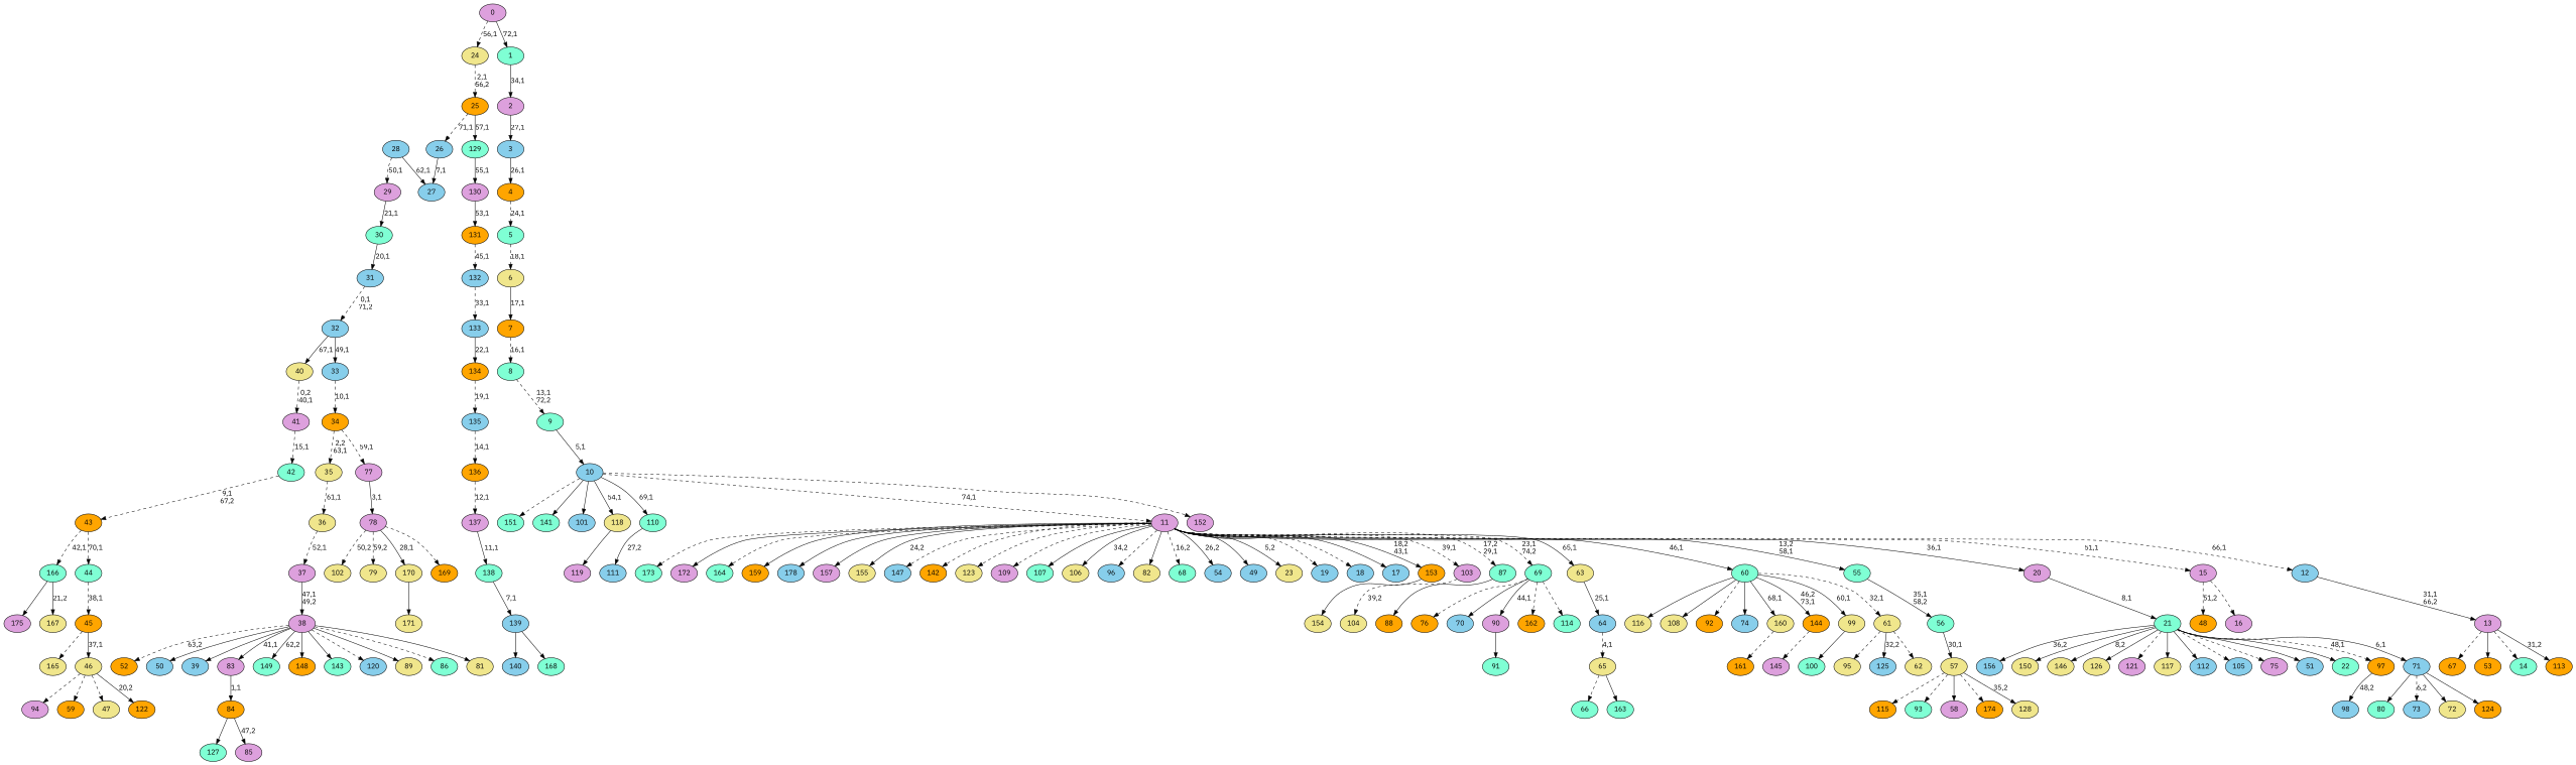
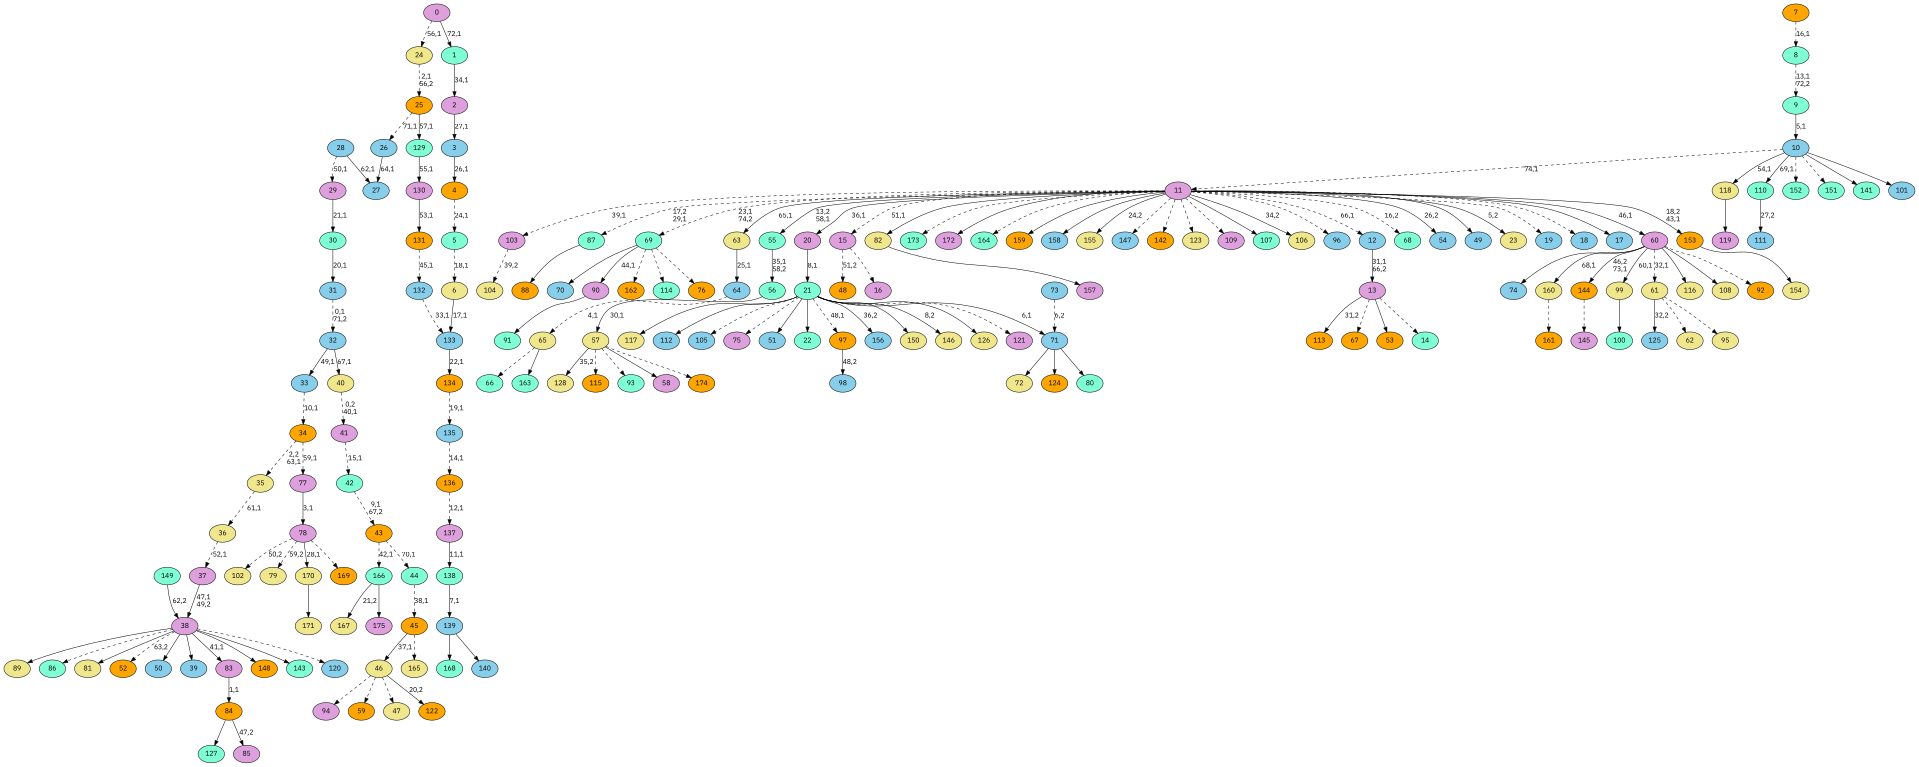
  digraph {
    fontname="IBM Plex Sans"
    node [fillcolor=khaki fontname="IBM Plex Sans" style=filled]
    edge [fontname="IBM Plex Sans" style=solid]
    170
    171
    166 [fillcolor=aquamarine]
    175 [fillcolor=plum]
    167
    161 [fillcolor=orange]
    160
    153 [fillcolor=orange]
    154
    144 [fillcolor=orange]
    145 [fillcolor=plum]
    139 [fillcolor=skyblue]
    168 [fillcolor=aquamarine]
    140 [fillcolor=skyblue]
    138 [fillcolor=aquamarine]
    137 [fillcolor=plum]
    136 [fillcolor=orange]
    135 [fillcolor=skyblue]
    134 [fillcolor=orange]
    133 [fillcolor=skyblue]
    132 [fillcolor=skyblue]
    131 [fillcolor=orange]
    130 [fillcolor=plum]
    129 [fillcolor=aquamarine]
    119 [fillcolor=plum]
    118
    110 [fillcolor=aquamarine]
    111 [fillcolor=skyblue]
    103 [fillcolor=plum]
    104
    100 [fillcolor=aquamarine]
    99
    97 [fillcolor=orange]
    98 [fillcolor=skyblue]
    90 [fillcolor=plum]
    91 [fillcolor=aquamarine]
    87 [fillcolor=aquamarine]
    88 [fillcolor=orange]
    84 [fillcolor=orange]
    127 [fillcolor=aquamarine]
    85 [fillcolor=plum]
    83 [fillcolor=plum]
    78 [fillcolor=plum]
    169 [fillcolor=orange]
    102
    79
    77 [fillcolor=plum]
    71 [fillcolor=skyblue]
    124 [fillcolor=orange]
    80 [fillcolor=aquamarine]
    73 [fillcolor=skyblue]
    72
    69 [fillcolor=aquamarine]
    162 [fillcolor=orange]
    114 [fillcolor=aquamarine]
    76 [fillcolor=orange]
    70 [fillcolor=skyblue]
    163 [fillcolor=aquamarine]
    65
    66 [fillcolor=aquamarine]
    64 [fillcolor=skyblue]
    63
    125 [fillcolor=skyblue]
    61
    62
    95
-   60 [fillcolor=aquamarine]
+   60 [fillcolor=plum]
    116
    108
    92 [fillcolor=orange]
    74 [fillcolor=skyblue]
    174 [fillcolor=orange]
    57
    128
    115 [fillcolor=orange]
    93 [fillcolor=aquamarine]
    58 [fillcolor=plum]
    56 [fillcolor=aquamarine]
    55 [fillcolor=aquamarine]
    122 [fillcolor=orange]
    46
    94 [fillcolor=plum]
    59 [fillcolor=orange]
    47
    45 [fillcolor=orange]
    165
    44 [fillcolor=aquamarine]
    43 [fillcolor=orange]
    42 [fillcolor=aquamarine]
    41 [fillcolor=plum]
    40
    38 [fillcolor=plum]
    149 [fillcolor=aquamarine]
    148 [fillcolor=orange]
    143 [fillcolor=aquamarine]
    120 [fillcolor=skyblue]
    89
    86 [fillcolor=aquamarine]
    81
    52 [fillcolor=orange]
    50 [fillcolor=skyblue]
    39 [fillcolor=skyblue]
    37 [fillcolor=plum]
    36
    35
    34 [fillcolor=orange]
    33 [fillcolor=skyblue]
    32 [fillcolor=skyblue]
    31 [fillcolor=skyblue]
    30 [fillcolor=aquamarine]
    29 [fillcolor=plum]
    28 [fillcolor=skyblue]
    27 [fillcolor=skyblue]
    26 [fillcolor=skyblue]
    25 [fillcolor=orange]
    24
    21 [fillcolor=aquamarine]
    156 [fillcolor=skyblue]
    150
    146
    126
    121 [fillcolor=plum]
    117
    112 [fillcolor=skyblue]
    105 [fillcolor=skyblue]
    75 [fillcolor=plum]
    51 [fillcolor=skyblue]
    22 [fillcolor=aquamarine]
    20 [fillcolor=plum]
    15 [fillcolor=plum]
    48 [fillcolor=orange]
    16 [fillcolor=plum]
    13 [fillcolor=plum]
    113 [fillcolor=orange]
    67 [fillcolor=orange]
    53 [fillcolor=orange]
    14 [fillcolor=aquamarine]
    12 [fillcolor=skyblue]
    11 [fillcolor=plum]
    173 [fillcolor=aquamarine]
    172 [fillcolor=plum]
    164 [fillcolor=aquamarine]
    159 [fillcolor=orange]
-   158 [fillcolor=skyblue label=178]
+   158 [fillcolor=skyblue]
    157 [fillcolor=plum]
    155
    147 [fillcolor=skyblue]
    142 [fillcolor=orange]
    123
    109 [fillcolor=plum]
    107 [fillcolor=aquamarine]
    106
    96 [fillcolor=skyblue]
    82
    68 [fillcolor=aquamarine]
    54 [fillcolor=skyblue]
    49 [fillcolor=skyblue]
    23
    19 [fillcolor=skyblue]
    18 [fillcolor=skyblue]
    17 [fillcolor=skyblue]
    10 [fillcolor=skyblue]
-   152 [fillcolor=plum]
+   152 [fillcolor=aquamarine]
    151 [fillcolor=aquamarine]
    141 [fillcolor=aquamarine]
    101 [fillcolor=skyblue]
    9 [fillcolor=aquamarine]
    8 [fillcolor=aquamarine]
    7 [fillcolor=orange]
    6
    5 [fillcolor=aquamarine]
    4 [fillcolor=orange]
    3 [fillcolor=skyblue]
    2 [fillcolor=plum]
    1 [fillcolor=aquamarine]
    0 [fillcolor=plum]
    170 -> 171
    166 -> 175
    166 -> 167 [label="21,2"]
    160 -> 161 [style=dashed]
    153 -> 154
    144 -> 145 [style=dashed]
    139 -> 168
    139 -> 140
    138 -> 139 [label="7,1"]
    137 -> 138 [label="11,1"]
    136 -> 137 [label="12,1" style=dashed]
    135 -> 136 [label="14,1" style=dashed]
    134 -> 135 [label="19,1" style=dashed]
    133 -> 134 [label="22,1"]
    132 -> 133 [label="33,1" style=dashed]
    131 -> 132 [label="45,1" style=dashed]
    130 -> 131 [label="53,1"]
    129 -> 130 [label="55,1"]
    118 -> 119
    110 -> 111 [label="27,2"]
    103 -> 104 [label="39,2" style=dashed]
    99 -> 100
    97 -> 98 [label="48,2"]
    90 -> 91
    87 -> 88
    84 -> 127
    84 -> 85 [label="47,2"]
    83 -> 84 [label="1,1"]
    78 -> 170 [label="28,1"]
    78 -> 169 [style=dashed]
    78 -> 102 [label="50,2" style=dashed]
    78 -> 79 [label="59,2" style=dashed]
    77 -> 78 [label="3,1"]
    71 -> 124
    71 -> 80
-   71 -> 73 [label="6,2" style=dashed]
+   73 -> 71 [label="6,2" style=dashed]
    71 -> 72
    69 -> 90 [label="44,1"]
    69 -> 162 [style=dashed]
    69 -> 114 [style=dashed]
    69 -> 76 [style=dashed]
    69 -> 70
    65 -> 163
    65 -> 66 [style=dashed]
    64 -> 65 [label="4,1" style=dashed]
    63 -> 64 [label="25,1"]
    61 -> 125 [label="32,2"]
    61 -> 62 [style=dashed]
    61 -> 95 [style=dashed]
    60 -> 160 [label="68,1"]
    60 -> 144 [label="46,2\n73,1"]
    60 -> 99 [label="60,1"]
    60 -> 61 [label="32,1" style=dashed]
    60 -> 116
    60 -> 108
    60 -> 92 [style=dashed]
    60 -> 74
    57 -> 174 [style=dashed]
    57 -> 128 [label="35,2"]
    57 -> 115 [style=dashed]
    57 -> 93 [style=dashed]
    57 -> 58
    56 -> 57 [label="30,1"]
    55 -> 56 [label="35,1\n58,2"]
    46 -> 122 [label="20,2"]
    46 -> 94 [style=dashed]
    46 -> 59 [style=dashed]
    46 -> 47 [style=dashed]
    45 -> 46 [label="37,1"]
    45 -> 165 [style=dashed]
    44 -> 45 [label="38,1" style=dashed]
    43 -> 166 [label="42,1" style=dashed]
    43 -> 44 [label="70,1" style=dashed]
    42 -> 43 [label="9,1\n67,2" style=dashed]
    41 -> 42 [label="15,1" style=dashed]
    40 -> 41 [label="0,2\n40,1" style=dashed]
    38 -> 83 [label="41,1"]
-   38 -> 149 [label="62,2"]
+   149 -> 38 [label="62,2"]
    38 -> 148
    38 -> 143
    38 -> 120 [style=dashed]
    38 -> 89
    38 -> 86 [style=dashed]
    38 -> 81
    38 -> 52 [label="63,2" style=dashed]
    38 -> 50
    38 -> 39
    37 -> 38 [label="47,1\n49,2"]
    36 -> 37 [label="52,1" style=dashed]
    35 -> 36 [label="61,1" style=dashed]
    34 -> 77 [label="59,1" style=dashed]
    34 -> 35 [label="2,2\n63,1" style=dashed]
    33 -> 34 [label="10,1" style=dashed]
    32 -> 40 [label="67,1"]
    32 -> 33 [label="49,1"]
    31 -> 32 [label="0,1\n71,2" style=dashed]
    30 -> 31 [label="20,1"]
    29 -> 30 [label="21,1"]
    28 -> 29 [label="50,1" style=dashed]
    28 -> 27 [label="62,1"]
-   26 -> 27 [label="7,1"]
+   26 -> 27 [label="64,1"]
    25 -> 129 [label="57,1"]
    25 -> 26 [label="71,1" style=dashed]
    24 -> 25 [label="2,1\n56,2" style=dashed]
    21 -> 97 [label="48,1" style=dashed]
    21 -> 71 [label="6,1"]
    21 -> 156 [label="36,2"]
    21 -> 150
    21 -> 146 [label="8,2"]
    21 -> 126
    21 -> 121 [style=dashed]
    21 -> 117
    21 -> 112
    21 -> 105 [style=dashed]
    21 -> 75 [style=dashed]
    21 -> 51
    21 -> 22
    20 -> 21 [label="8,1"]
    15 -> 48 [label="51,2" style=dashed]
    15 -> 16 [style=dashed]
    13 -> 113 [label="31,2"]
    13 -> 67 [style=dashed]
    13 -> 53
    13 -> 14 [style=dashed]
    12 -> 13 [label="31,1\n66,2"]
    11 -> 153 [label="18,2\n43,1"]
    11 -> 103 [label="39,1" style=dashed]
    11 -> 87 [label="17,2\n29,1" style=dashed]
    11 -> 69 [label="23,1\n74,2" style=dashed]
    11 -> 63 [label="65,1"]
    11 -> 60 [label="46,1"]
    11 -> 55 [label="13,2\n58,1"]
    11 -> 20 [label="36,1"]
    11 -> 15 [label="51,1" style=dashed]
    11 -> 12 [label="66,1" style=dashed]
    11 -> 173 [style=dashed]
    11 -> 172
    11 -> 164 [style=dashed]
    11 -> 159
    11 -> 158
-   11 -> 157
+   82 -> 157
    11 -> 155 [label="24,2"]
    11 -> 147 [style=dashed]
    11 -> 142 [style=dashed]
    11 -> 123 [style=dashed]
    11 -> 109 [style=dashed]
    11 -> 107
    11 -> 106 [label="34,2"]
    11 -> 96 [style=dashed]
    11 -> 82
    11 -> 68 [label="16,2" style=dashed]
    11 -> 54 [label="26,2"]
    11 -> 49
    11 -> 23 [label="5,2"]
    11 -> 19 [style=dashed]
    11 -> 18 [style=dashed]
    11 -> 17
    10 -> 118 [label="54,1"]
    10 -> 110 [label="69,1"]
    10 -> 11 [label="74,1" style=dashed]
    10 -> 152 [style=dashed]
    10 -> 151 [style=dashed]
    10 -> 141
    10 -> 101
    9 -> 10 [label="5,1"]
    8 -> 9 [label="13,1\n72,2" style=dashed]
    7 -> 8 [label="16,1" style=dashed]
-   6 -> 7 [label="17,1"]
+   6 -> 133 [label="17,1"]
    5 -> 6 [label="18,1" style=dashed]
    4 -> 5 [label="24,1" style=dashed]
    3 -> 4 [label="26,1"]
    2 -> 3 [label="27,1"]
    1 -> 2 [label="34,1"]
    0 -> 24 [label="56,1" style=dashed]
    0 -> 1 [label="72,1"]
  }
